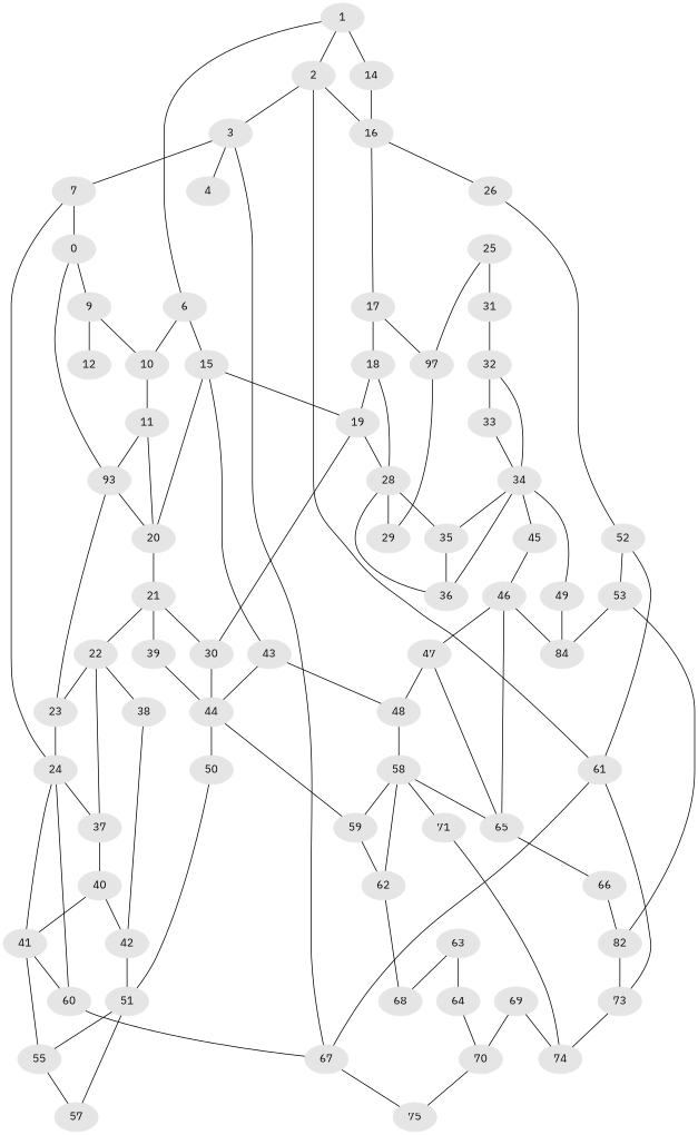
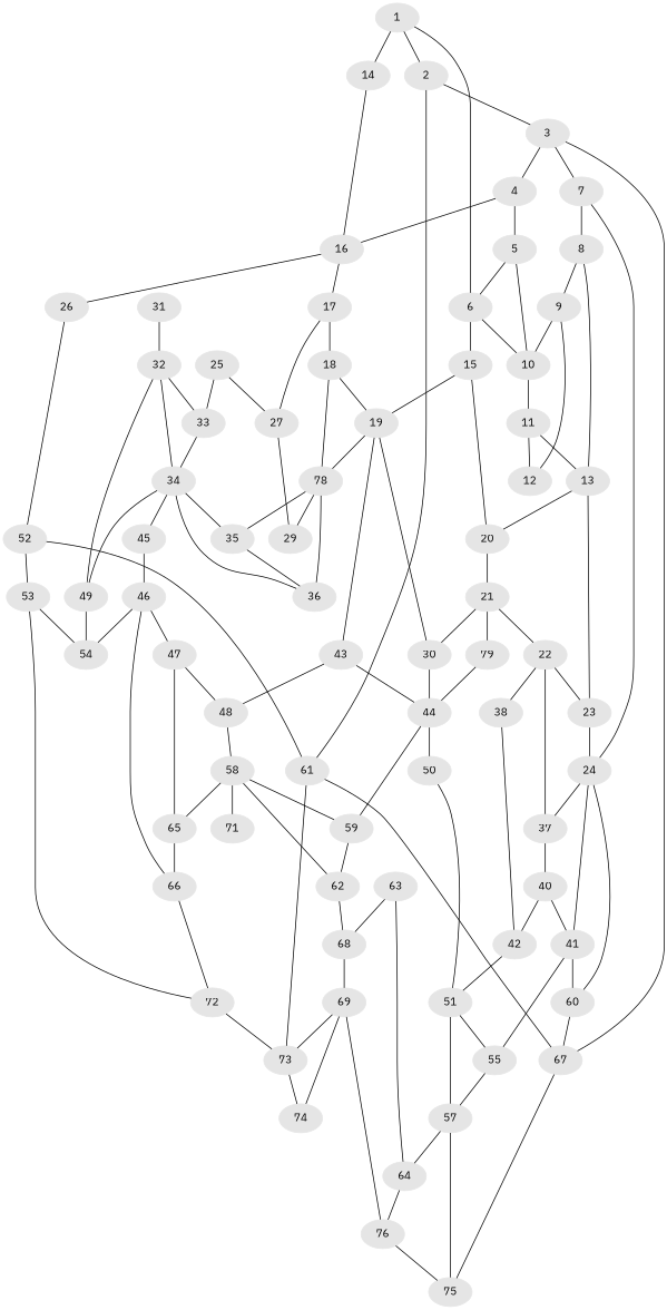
  graph {
    fontname="IBM Plex Sans"
    node [color=gray90 fontname="IBM Plex Sans" style=filled]
    edge [fontname="IBM Plex Sans" weight=1.0]
    1
    2
    6
    14
    3
    16
    61
    10
    15
    4
    7
    67
    17
    26
    73
-   8 [label=0]
+   5
+   8
    24
    75
    11
    20
    19
    9
-   13 [label=93]
+   13
    37
    41
    60
    12
    23
    21
-   28
+   28 [label=78]
    30
    43
    18
-   27 [label=97]
+   27
    52
    29
    35
    36
    44
    48
    22
-   39
+   39 [label=79]
    38
    40
    42
    55
    25
    31
    32
    53
    50
    59
    33
    34
    49
    45
-   54 [label=84]
+   54
    46
    51
    57
    58
    62
    47
    66
    65
-   72 [label=82]
+   72
    71
    64
-   70
+   70 [label=76]
    68
    74
    63
    69
    1 -- 2
    1 -- 6
    1 -- 14 [weight=2.0]
    2 -- 3
-   2 -- 16
+   4 -- 16
    2 -- 61
    6 -- 10
    6 -- 15 [weight=2.0]
    14 -- 16
    3 -- 4
    3 -- 7
    3 -- 67
    16 -- 17
    16 -- 26
    61 -- 67
    61 -- 73
    10 -- 11 [weight=3.0]
    15 -- 20
    15 -- 19 [weight=2.0]
+   4 -- 5
    7 -- 8
    7 -- 24
    67 -- 75
    17 -- 18
    17 -- 27
    26 -- 52
    73 -- 74
+   5 -- 6
+   5 -- 10
    8 -- 9
    8 -- 13
    24 -- 37
    24 -- 41
    24 -- 60
    11 -- 13 [weight=2.0]
-   11 -- 20
+   11 -- 12
    20 -- 21
    19 -- 28
    19 -- 30
-   15 -- 43
+   19 -- 43
    9 -- 10
    9 -- 12 [weight=2.0]
    13 -- 20
    13 -- 23
    37 -- 40
    41 -- 60
    41 -- 55 [weight=2.0]
    60 -- 67
    23 -- 24
    21 -- 30
    21 -- 22 [weight=2.0]
    21 -- 39 [weight=2.0]
    28 -- 29 [weight=2.0]
    28 -- 35
    28 -- 36
    30 -- 44
    43 -- 44
    43 -- 48
    18 -- 19
    18 -- 28
    27 -- 29
    52 -- 61
    52 -- 53
    35 -- 36
    44 -- 50 [weight=2.0]
    44 -- 59
    48 -- 58
    22 -- 37
    22 -- 23
    22 -- 38 [weight=2.0]
    39 -- 44
    38 -- 42
    40 -- 41 [weight=2.0]
    40 -- 42
    42 -- 51
    55 -- 57
    25 -- 27
-   25 -- 31 [weight=2.0]
+   25 -- 33 [weight=2.0]
    31 -- 32 [weight=2.0]
    32 -- 33 [weight=2.0]
    32 -- 34
+   32 -- 49
    53 -- 54
    53 -- 72
    50 -- 51
    59 -- 62
    33 -- 34
    34 -- 35
    34 -- 36
    34 -- 49
    34 -- 45
    49 -- 54 [weight=2.0]
    45 -- 46 [weight=2.0]
    46 -- 54 [weight=2.0]
    46 -- 47
-   46 -- 65
+   46 -- 66
    51 -- 55
    51 -- 57
+   57 -- 75
+   57 -- 64
    58 -- 59
    58 -- 62
    58 -- 65
    58 -- 71 [weight=2.0]
    62 -- 68
    47 -- 48
    47 -- 65
    66 -- 72
    65 -- 66
    72 -- 73 [weight=2.0]
-   71 -- 74
    64 -- 70
    70 -- 75
+   68 -- 69 [weight=2.0]
    63 -- 64
    63 -- 68
+   69 -- 73
    69 -- 70 [weight=2.0]
    69 -- 74
  }
